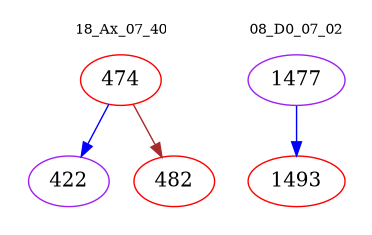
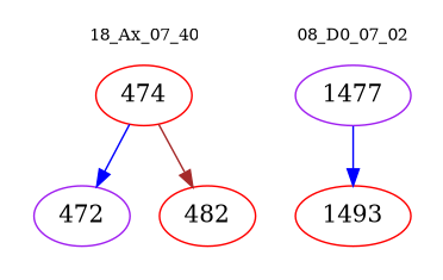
  digraph {
    node [color=red]
    edge [color=blue]
    n1 [label=474]
-   n2 [color=purple label=422]
+   n2 [color=purple label=472]
    n3 [label=482]
    n4 [color=purple label=1477]
    n5 [label=1493]
    subgraph cluster_1 {
      color=white
      fontsize=10
      label="18_Ax_07_40"
      n1
      n2
      n3
    }
    subgraph cluster_2 {
      color=white
      fontsize=10
      label="08_D0_07_02"
      n4
      n5
    }
    n1 -> n2
    n1 -> n3 [color=brown]
    n4 -> n5
  }
